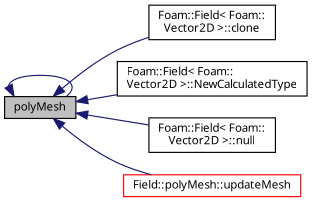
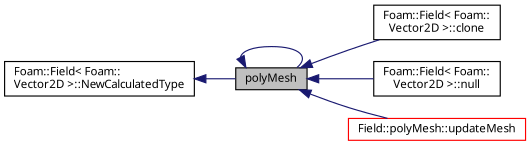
  digraph {
    fontname="Noto Sans"
    rankdir=LR
    node [color=black fontname="Noto Sans" fontsize=10 shape=record]
    edge [color=midnightblue dir=back fontname="Noto Sans" fontsize=10 labelfontname=FreeSans labelfontsize=10 style=solid]
    n1 [fillcolor=grey75 fontcolor=black height=0.2 label=polyMesh style=filled width=0.4]
    n2 [height=0.2 label="Foam::Field\< Foam::\lVector2D \>::clone" width=0.4]
    n3 [height=0.2 label="Foam::Field\< Foam::\lVector2D \>::NewCalculatedType" width=0.4]
    n4 [height=0.2 label="Foam::Field\< Foam::\lVector2D \>::null" width=0.4]
    n5 [color=red height=0.2 label="Field::polyMesh::updateMesh" width=0.4]
    n1 -> n1
    n1 -> n2
-   n1 -> n3
+   n3 -> n1
    n1 -> n4
    n1 -> n5
  }
